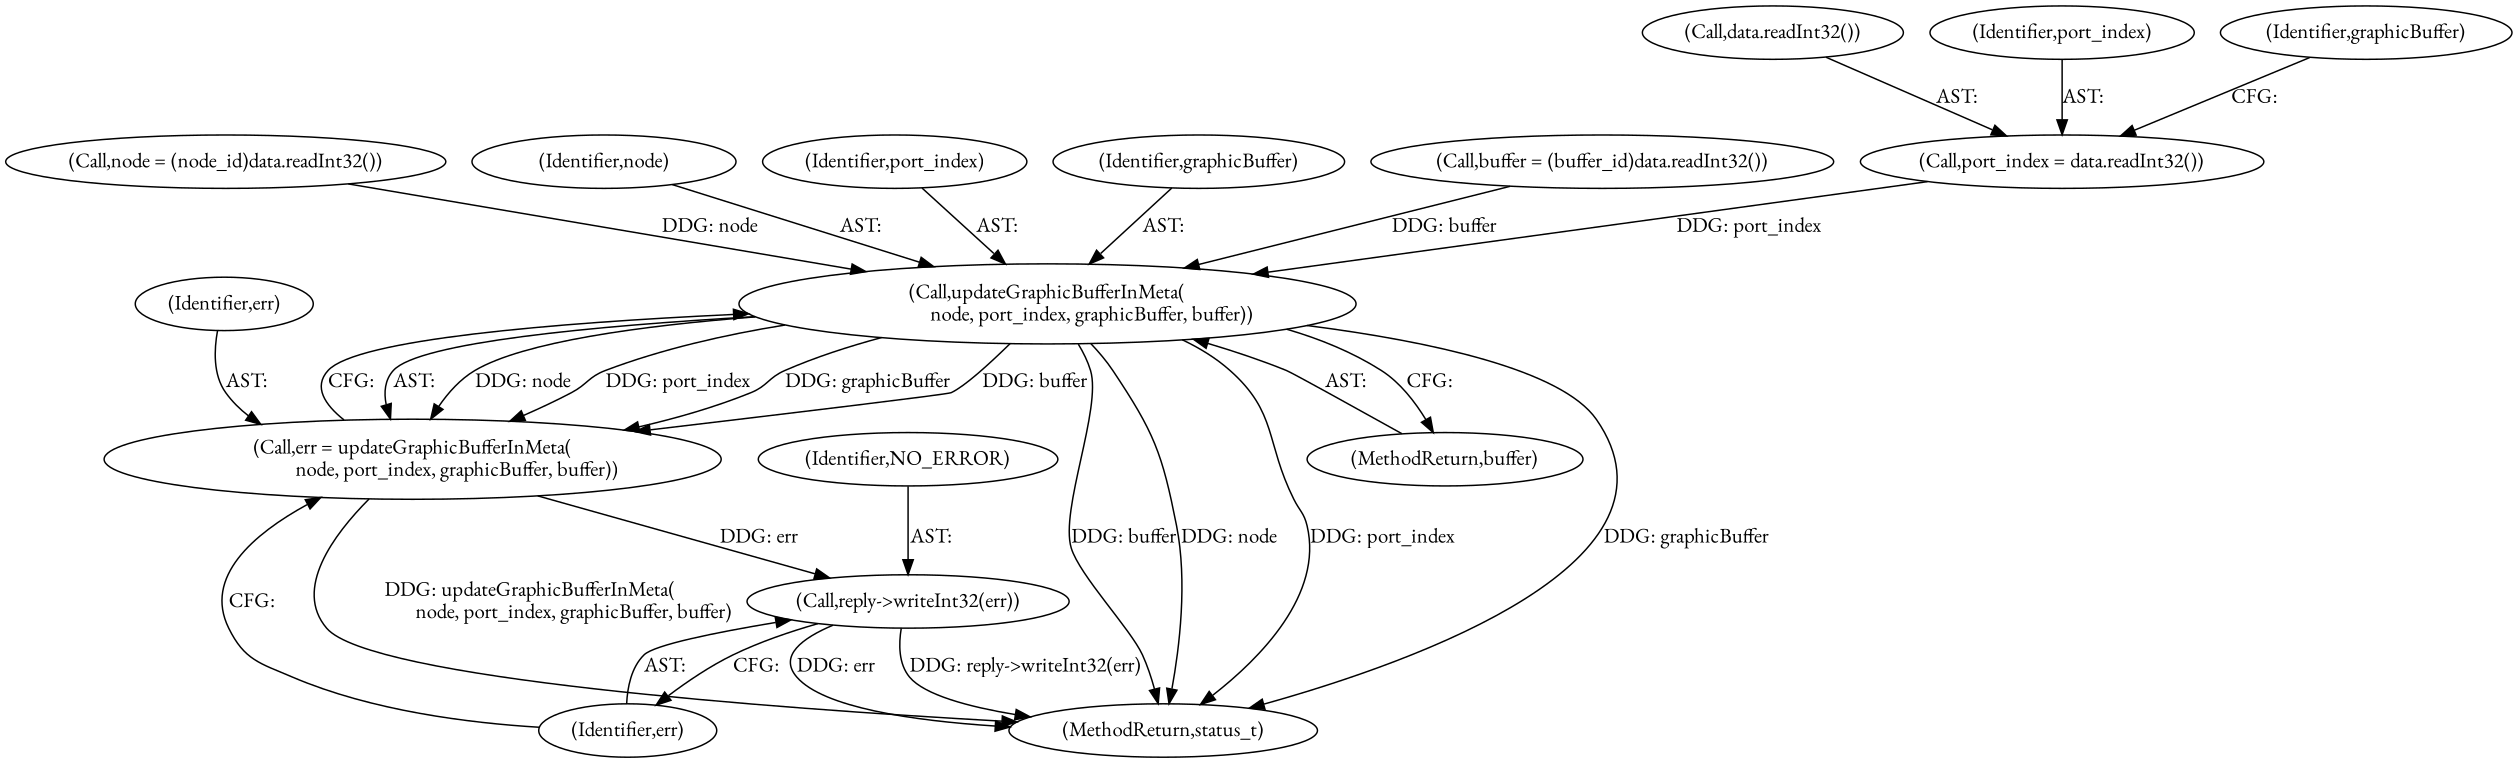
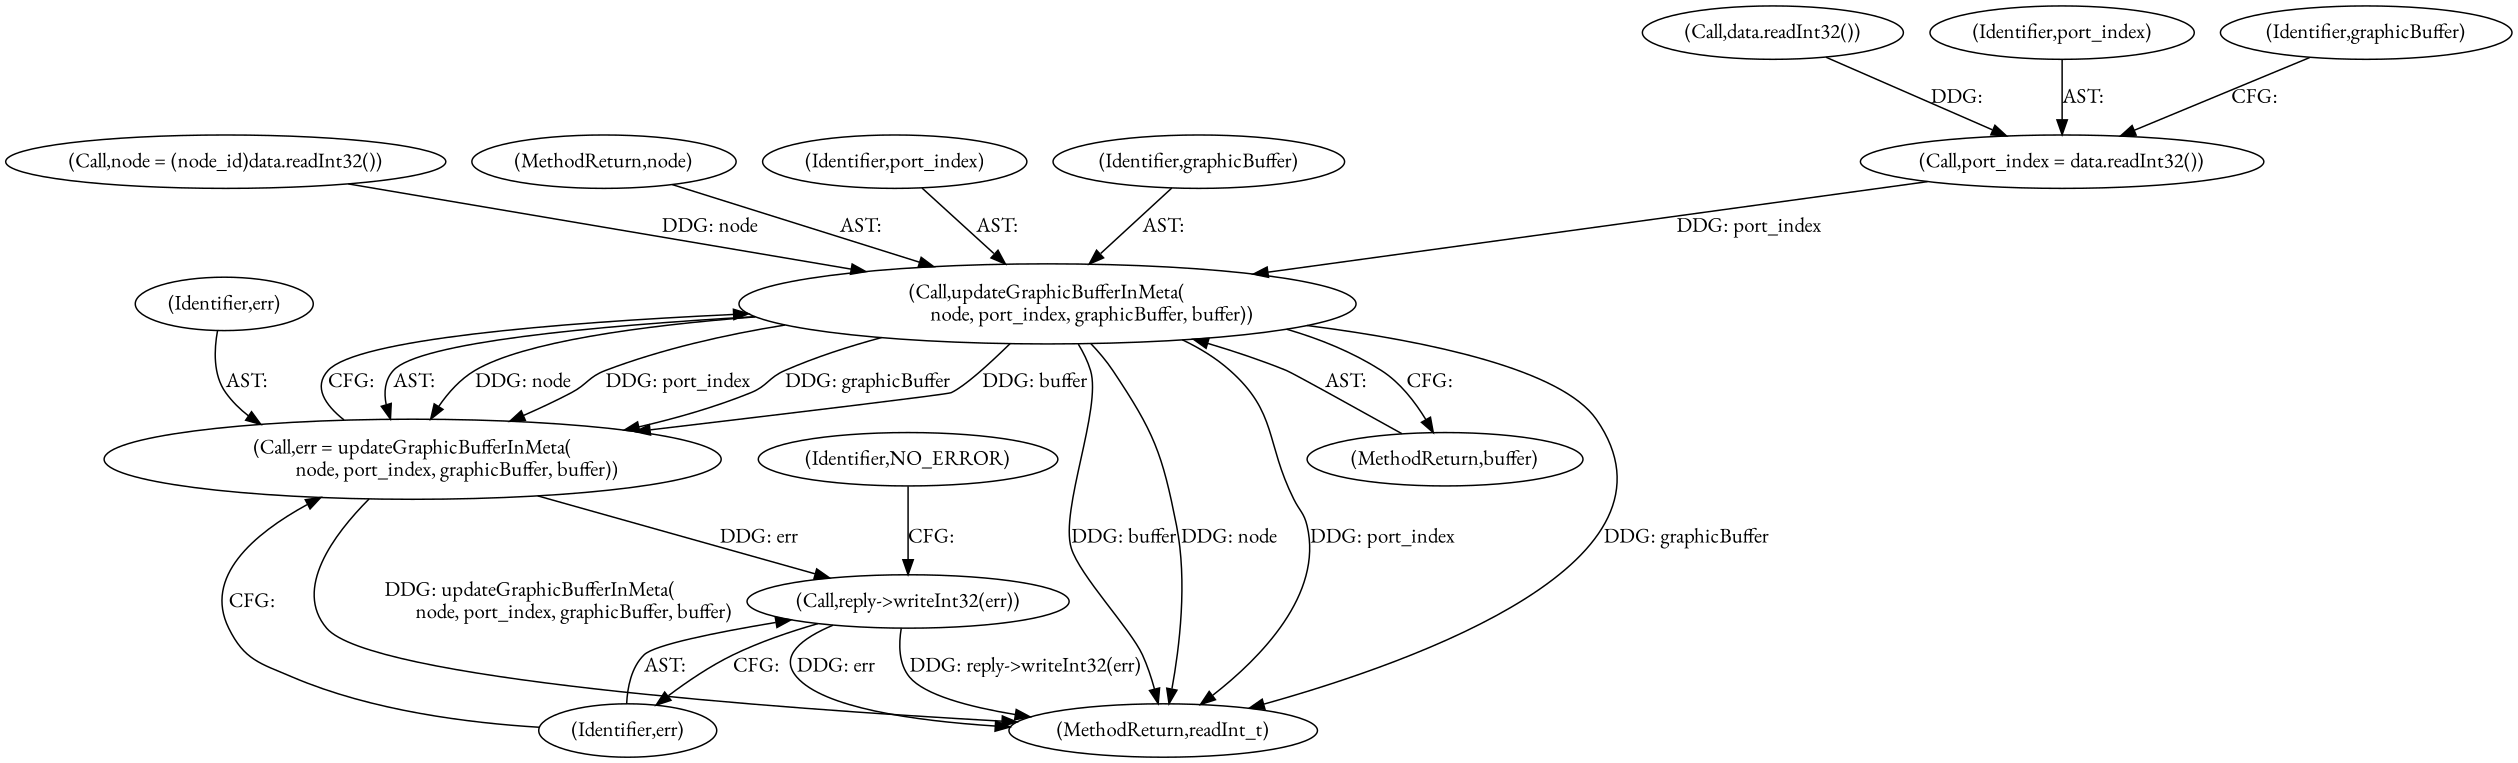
  digraph {
    fontname="EB Garamond"
    node [fontname="EB Garamond"]
    edge [fontname="EB Garamond"]
    n1 [label="(Call,port_index = data.readInt32())"]
    n2 [label="(Call,updateGraphicBufferInMeta(\n                    node, port_index, graphicBuffer, buffer))"]
    n3 [label="(Call,err = updateGraphicBufferInMeta(\n                    node, port_index, graphicBuffer, buffer))"]
-   n4 [label="(MethodReturn,status_t)"]
+   n4 [label="(MethodReturn,readInt_t)"]
    n5 [label="(MethodReturn,buffer)"]
    n6 [label="(Call,data.readInt32())"]
    n7 [label="(Call,reply->writeInt32(err))"]
    n8 [label="(Identifier,err)"]
    n9 [label="(Identifier,err)"]
    n10 [label="(Call,node = (node_id)data.readInt32())"]
    n11 [label="(Identifier,NO_ERROR)"]
-   n12 [label="(Identifier,node)"]
+   n12 [label="(MethodReturn,node)"]
    n13 [label="(Identifier,port_index)"]
    n14 [label="(Identifier,port_index)"]
    n15 [label="(Identifier,graphicBuffer)"]
    n16 [label="(Identifier,graphicBuffer)"]
-   n17 [label="(Call,buffer = (buffer_id)data.readInt32())"]
    n1 -> n2 [label="DDG: port_index"]
    n2 -> n3 [label="AST: "]
    n2 -> n3 [label="DDG: node"]
    n2 -> n3 [label="DDG: port_index"]
    n2 -> n3 [label="DDG: graphicBuffer"]
    n2 -> n3 [label="DDG: buffer"]
    n2 -> n4 [label="DDG: port_index"]
    n2 -> n4 [label="DDG: graphicBuffer"]
    n2 -> n4 [label="DDG: buffer"]
    n2 -> n4 [label="DDG: node"]
    n2 -> n5 [label="CFG: "]
    n3 -> n2 [label="CFG: "]
    n3 -> n4 [label="DDG: updateGraphicBufferInMeta(\n                    node, port_index, graphicBuffer, buffer)"]
    n3 -> n7 [label="DDG: err"]
    n5 -> n2 [label="AST: "]
-   n6 -> n1 [label="AST: "]
+   n6 -> n1 [label="DDG: "]
    n7 -> n4 [label="DDG: err"]
    n7 -> n4 [label="DDG: reply->writeInt32(err)"]
    n7 -> n8 [label="CFG: "]
    n8 -> n3 [label="CFG: "]
    n8 -> n7 [label="AST: "]
    n9 -> n3 [label="AST: "]
    n10 -> n2 [label="DDG: node"]
-   n11 -> n7 [label="AST: "]
+   n11 -> n7 [label="CFG: "]
    n12 -> n2 [label="AST: "]
    n13 -> n2 [label="AST: "]
    n14 -> n1 [label="AST: "]
    n15 -> n2 [label="AST: "]
    n16 -> n1 [label="CFG: "]
-   n17 -> n2 [label="DDG: buffer"]
  }
